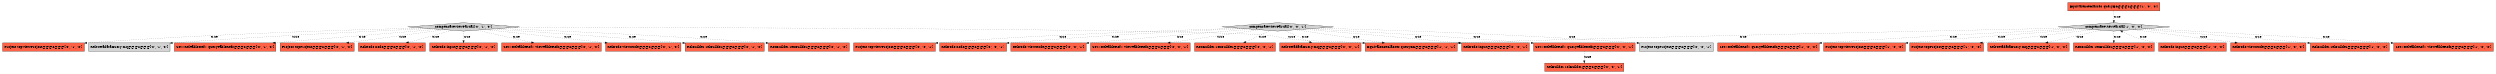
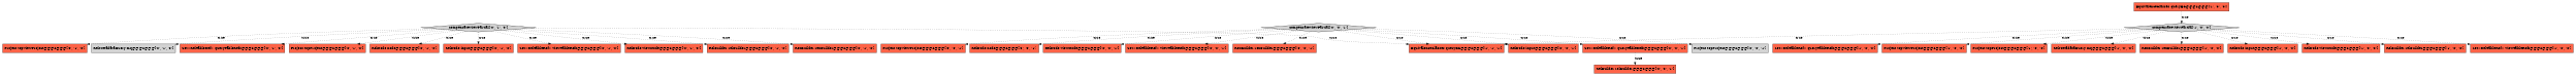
  digraph {
    node [fillcolor=tomato shape=box style=filled]
    edge [style=dotted]
    n1 [label="Project topProject@@@2@@@['1', '0', '0']"]
    n2 [label="RelNode input@@@2@@@['0', '0', '1']"]
    n3 [label="Set<RelTableRef> queryTableRefs@@@2@@@['0', '0', '1']"]
    n4 [label="RelBuilder relBuilder@@@2@@@['0', '0', '1']"]
    n5 [fillcolor=lightgray label="compensateViewPartial['0', '1', '0']" shape=diamond]
    n6 [label="RelNode node@@@2@@@['0', '1', '0']"]
    n7 [label="RelNode input@@@2@@@['0', '1', '0']"]
    n8 [label="Set<RelTableRef> viewTableRefs@@@2@@@['0', '1', '0']"]
    n9 [label="RelNode viewNode@@@2@@@['0', '1', '0']"]
    n10 [label="RelBuilder relBuilder@@@2@@@['0', '1', '0']"]
    n11 [label="RexBuilder rexBuilder@@@2@@@['0', '1', '0']"]
    n12 [label="Project topViewProject@@@2@@@['0', '1', '0']"]
    n13 [fillcolor=lightgray label="RelMetadataQuery mq@@@2@@@['0', '1', '0']"]
    n14 [label="EquivalenceClasses queryEC@@@2@@@['1', '1', '1']"]
    n15 [label="Set<RelTableRef> queryTableRefs@@@2@@@['0', '1', '0']"]
    n16 [label="Project topProject@@@2@@@['0', '1', '0']"]
    n17 [fillcolor=lightgray label="Project topProject@@@2@@@['0', '0', '1']"]
    n18 [label="Project topViewProject@@@2@@@['0', '0', '1']"]
    n19 [label="RelNode node@@@2@@@['0', '0', '1']"]
    n20 [label="RelMetadataQuery mq@@@2@@@['1', '0', '0']"]
    n21 [label="RelNode viewNode@@@2@@@['0', '0', '1']"]
    n22 [label="RexBuilder rexBuilder@@@2@@@['1', '0', '0']"]
    n23 [label="Set<RelTableRef> viewTableRefs@@@2@@@['0', '0', '1']"]
    n24 [label="RexBuilder rexBuilder@@@2@@@['0', '0', '1']"]
    n25 [label="RelNode viewNode@@@2@@@['1', '0', '0']"]
    n26 [fillcolor=lightgray label="compensateViewPartial['1', '0', '0']" shape=diamond]
    n27 [label="RelBuilder relBuilder@@@2@@@['1', '0', '0']"]
    n28 [label="Set<RelTableRef> viewTableRefs@@@2@@@['1', '0', '0']"]
    n29 [label="Set<RelTableRef> queryTableRefs@@@2@@@['1', '0', '0']"]
    n30 [label="Project topViewProject@@@2@@@['1', '0', '0']"]
    n31 [label="RelNode input@@@2@@@['1', '0', '0']"]
    n32 [label="EquivalenceClasses queryEC@@@2@@@['1', '0', '0']"]
-   n33 [label="RelMetadataQuery mq@@@2@@@['0', '0', '1']"]
    n34 [fillcolor=lightgray label="compensateViewPartial['0', '0', '1']" shape=diamond]
    n3 -> n4 [label=true]
    n5 -> n6 [label=true]
    n5 -> n7 [label=true]
    n5 -> n8 [label=true]
    n5 -> n9 [label=true]
    n5 -> n10 [label=true]
    n5 -> n11 [label=true]
    n5 -> n12 [label=true]
    n5 -> n13 [label=true]
    n5 -> n14 [label=true]
    n5 -> n15 [label=true]
    n5 -> n16 [label=true]
    n26 -> n1 [label=true]
    n26 -> n14 [label=true]
    n26 -> n20 [label=true]
    n26 -> n22 [label=true]
    n26 -> n25 [label=true]
    n26 -> n27 [label=true]
    n26 -> n28 [label=true]
    n26 -> n29 [label=true]
    n26 -> n30 [label=true]
-   n31 -> n26 [label=true]
+   n26 -> n31 [label=true]
    n32 -> n26 [label=true]
    n34 -> n2 [label=true]
    n34 -> n3 [label=true]
    n34 -> n14 [label=true]
    n34 -> n17 [label=true]
    n34 -> n18 [label=true]
    n34 -> n19 [label=true]
    n34 -> n21 [label=true]
    n34 -> n23 [label=true]
    n34 -> n24 [label=true]
-   n34 -> n33 [label=true]
  }
